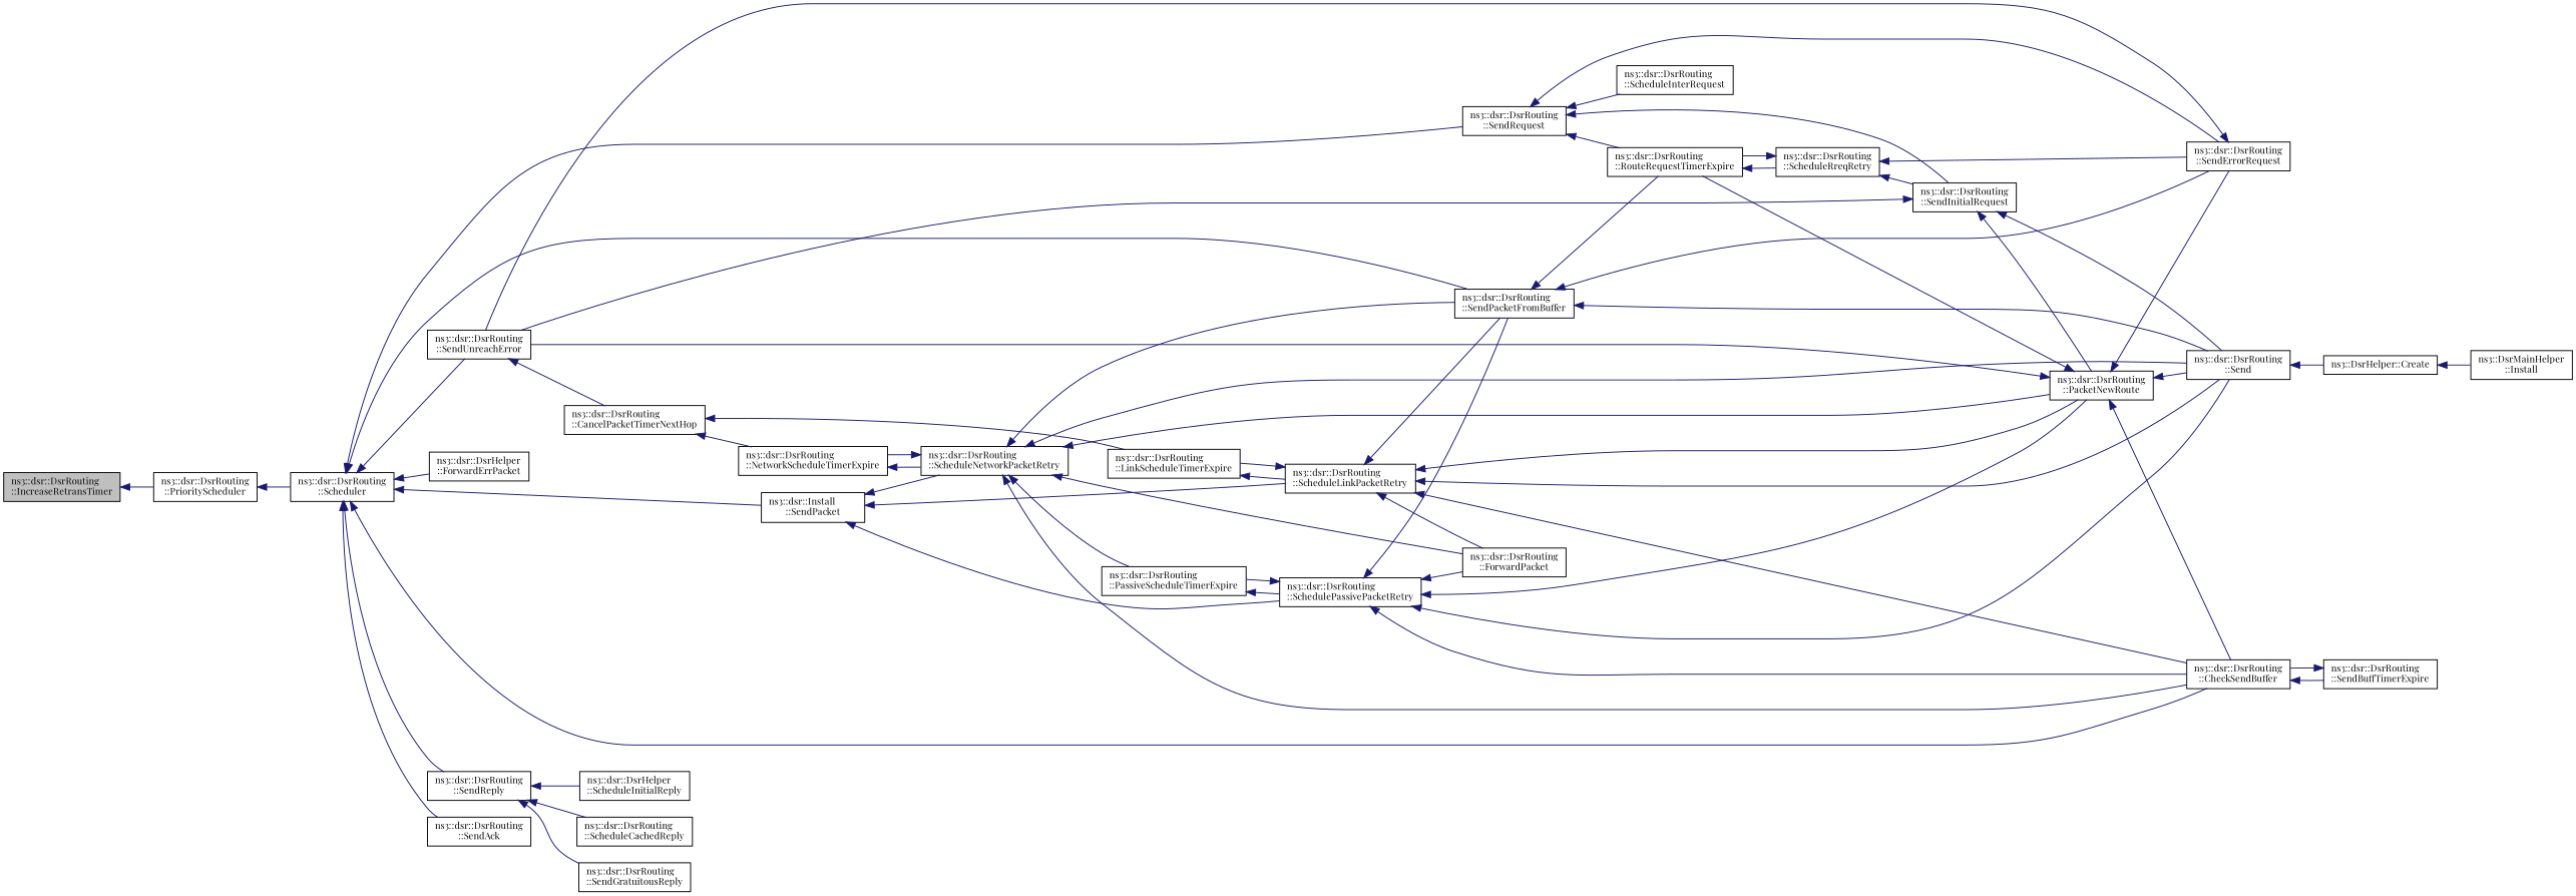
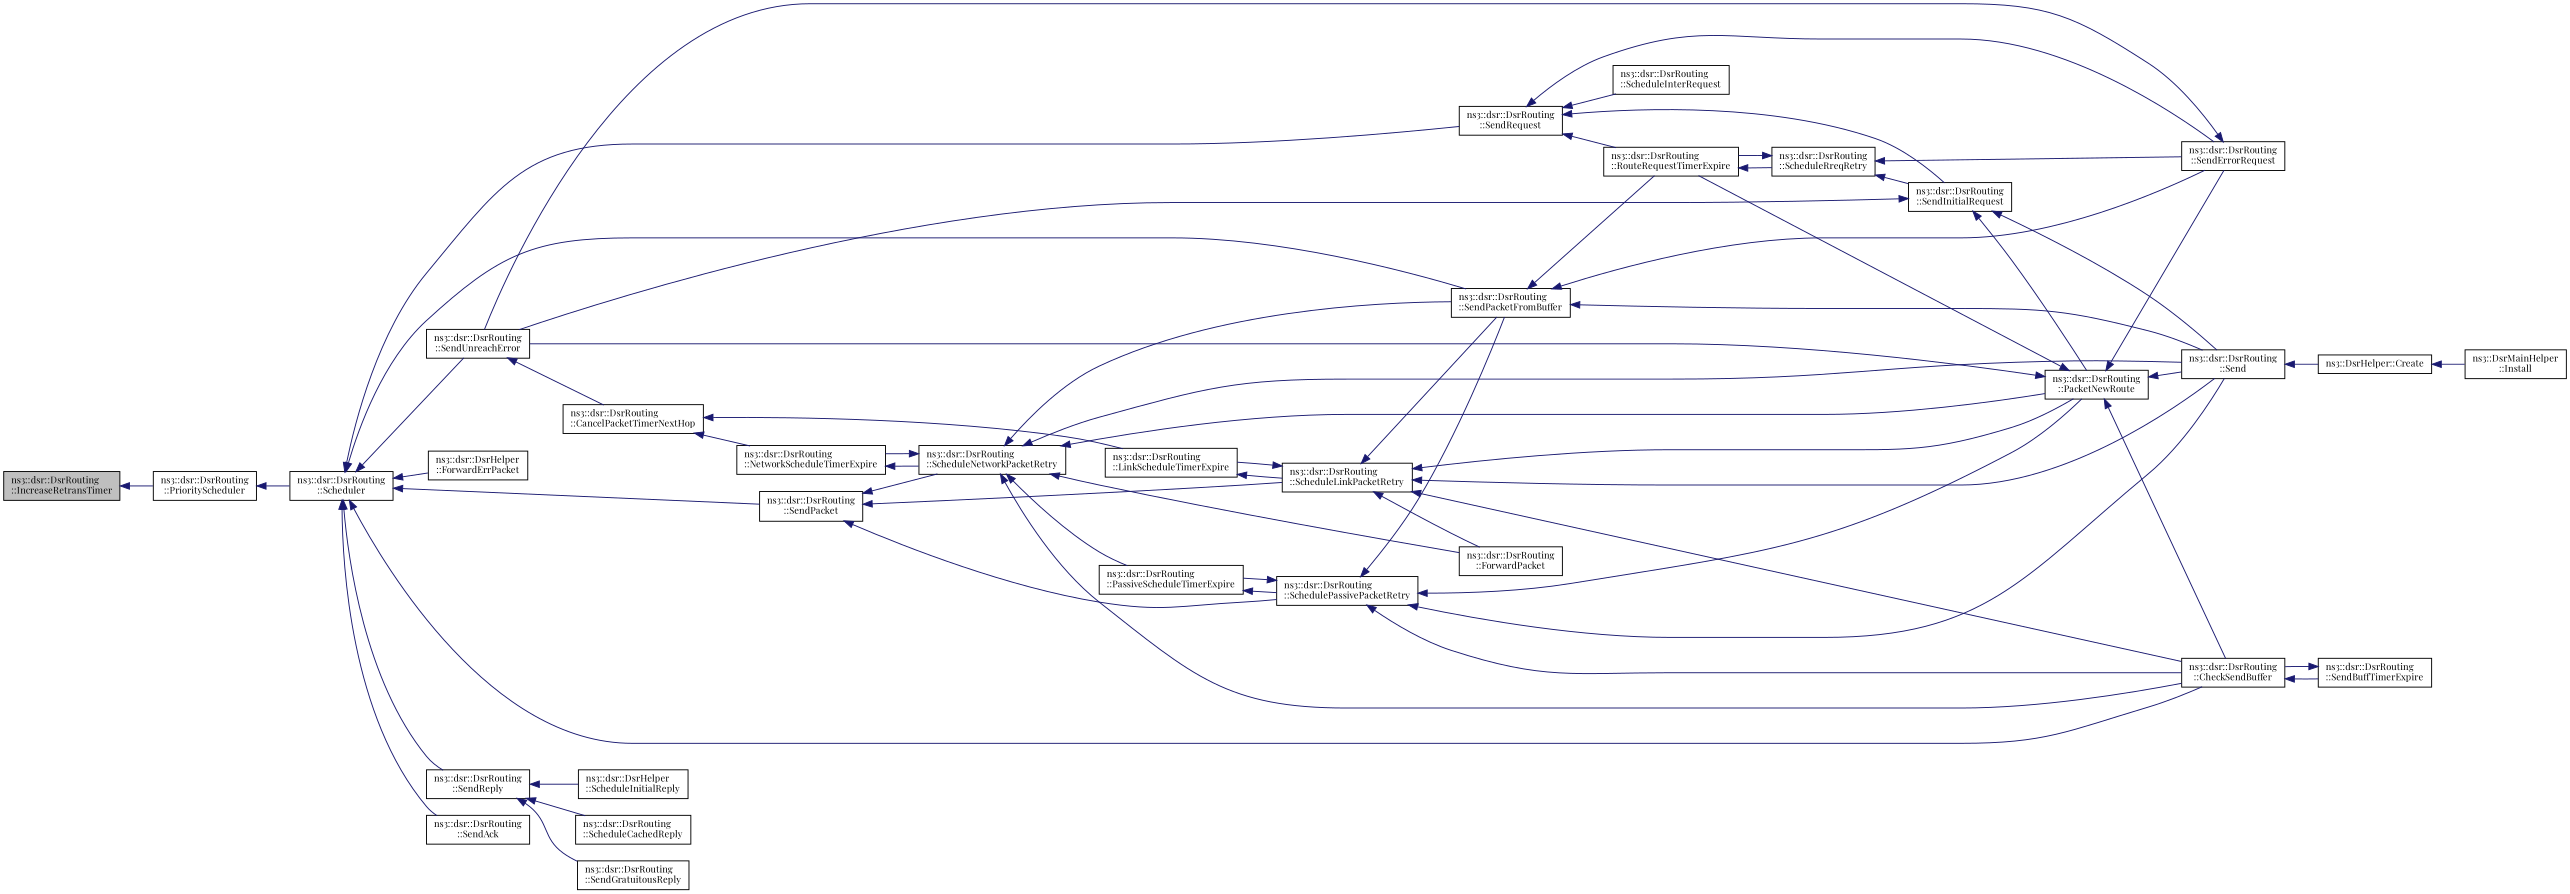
  digraph {
    fontname="Playfair Display"
    rankdir=LR
    node [color=black fillcolor=white fontname="Playfair Display" fontsize=10 shape=record style=filled]
    edge [color=midnightblue dir=back fontname="Playfair Display" fontsize=10 labelfontname=Helvetica labelfontsize=10 style=solid]
    n1 [fillcolor=grey75 fontcolor=black height=0.2 label="ns3::dsr::DsrRouting\l::IncreaseRetransTimer" width=0.4]
    n2 [height=0.2 label="ns3::dsr::DsrRouting\l::PriorityScheduler" width=0.4]
    n3 [height=0.2 label="ns3::dsr::DsrRouting\l::Scheduler" width=0.4]
    n4 [height=0.2 label="ns3::dsr::DsrRouting\l::CheckSendBuffer" width=0.4]
    n5 [height=0.2 label="ns3::dsr::DsrRouting\l::SendUnreachError" width=0.4]
    n6 [height=0.2 label="ns3::dsr::DsrRouting\l::SendPacketFromBuffer" width=0.4]
    n7 [height=0.2 label="ns3::dsr::DsrHelper\l::ForwardErrPacket" width=0.4]
-   n8 [height=0.2 label="ns3::dsr::Install\l::SendPacket" width=0.4]
+   n8 [height=0.2 label="ns3::dsr::DsrRouting\l::SendPacket" width=0.4]
    n9 [height=0.2 label="ns3::dsr::DsrRouting\l::SendRequest" width=0.4]
    n10 [height=0.2 label="ns3::dsr::DsrRouting\l::SendReply" width=0.4]
    n11 [height=0.2 label="ns3::dsr::DsrRouting\l::SendAck" width=0.4]
    n12 [height=0.2 label="ns3::dsr::DsrRouting\l::SendBuffTimerExpire" width=0.4]
    n13 [height=0.2 label="ns3::dsr::DsrRouting\l::CancelPacketTimerNextHop" width=0.4]
    n14 [height=0.2 label="ns3::dsr::DsrRouting\l::Send" width=0.4]
    n15 [height=0.2 label="ns3::dsr::DsrRouting\l::SendErrorRequest" width=0.4]
    n16 [height=0.2 label="ns3::dsr::DsrRouting\l::RouteRequestTimerExpire" width=0.4]
    n17 [height=0.2 label="ns3::dsr::DsrRouting\l::ScheduleLinkPacketRetry" width=0.4]
    n18 [height=0.2 label="ns3::dsr::DsrRouting\l::ScheduleNetworkPacketRetry" width=0.4]
    n19 [height=0.2 label="ns3::dsr::DsrRouting\l::SchedulePassivePacketRetry" width=0.4]
    n20 [height=0.2 label="ns3::dsr::DsrRouting\l::SendInitialRequest" width=0.4]
    n21 [height=0.2 label="ns3::dsr::DsrRouting\l::ScheduleInterRequest" width=0.4]
    n22 [height=0.2 label="ns3::dsr::DsrRouting\l::SendGratuitousReply" width=0.4]
    n23 [height=0.2 label="ns3::dsr::DsrHelper\l::ScheduleInitialReply" width=0.4]
    n24 [height=0.2 label="ns3::dsr::DsrRouting\l::ScheduleCachedReply" width=0.4]
    n25 [height=0.2 label="ns3::dsr::DsrRouting\l::LinkScheduleTimerExpire" width=0.4]
    n26 [height=0.2 label="ns3::dsr::DsrRouting\l::NetworkScheduleTimerExpire" width=0.4]
    n27 [height=0.2 label="ns3::dsr::DsrRouting\l::PacketNewRoute" width=0.4]
    n28 [height=0.2 label="ns3::dsr::DsrRouting\l::ForwardPacket" width=0.4]
    n29 [height=0.2 label="ns3::DsrHelper::Create" width=0.4]
    n30 [height=0.2 label="ns3::dsr::DsrRouting\l::ScheduleRreqRetry" width=0.4]
    n31 [height=0.2 label="ns3::DsrMainHelper\l::Install" width=0.4]
    n32 [height=0.2 label="ns3::dsr::DsrRouting\l::PassiveScheduleTimerExpire" width=0.4]
    n1 -> n2
    n2 -> n3
    n3 -> n4
    n3 -> n5
    n3 -> n6
    n3 -> n7
    n3 -> n8
    n3 -> n9
    n3 -> n10
    n3 -> n11
    n4 -> n12
    n5 -> n13
    n6 -> n14
    n6 -> n15
    n6 -> n16
    n8 -> n17
    n8 -> n18
    n8 -> n19
    n9 -> n15
    n9 -> n16
    n9 -> n20
    n9 -> n21
    n10 -> n22
    n10 -> n23
    n10 -> n24
    n12 -> n4
    n13 -> n25
    n13 -> n26
    n14 -> n29
    n15 -> n5
    n16 -> n30
    n17 -> n4
    n17 -> n6
    n17 -> n14
    n17 -> n25
    n17 -> n27
    n17 -> n28
    n18 -> n4
    n18 -> n6
    n18 -> n14
    n18 -> n26
    n18 -> n27
    n18 -> n28
    n18 -> n32
    n19 -> n4
    n19 -> n6
    n19 -> n14
    n19 -> n27
-   n19 -> n28
    n19 -> n32
    n20 -> n5
    n20 -> n14
    n20 -> n27
    n25 -> n17
    n26 -> n18
    n27 -> n4
    n27 -> n5
    n27 -> n14
    n27 -> n15
    n27 -> n16
    n29 -> n31
    n30 -> n15
    n30 -> n16
    n30 -> n20
    n32 -> n19
  }
